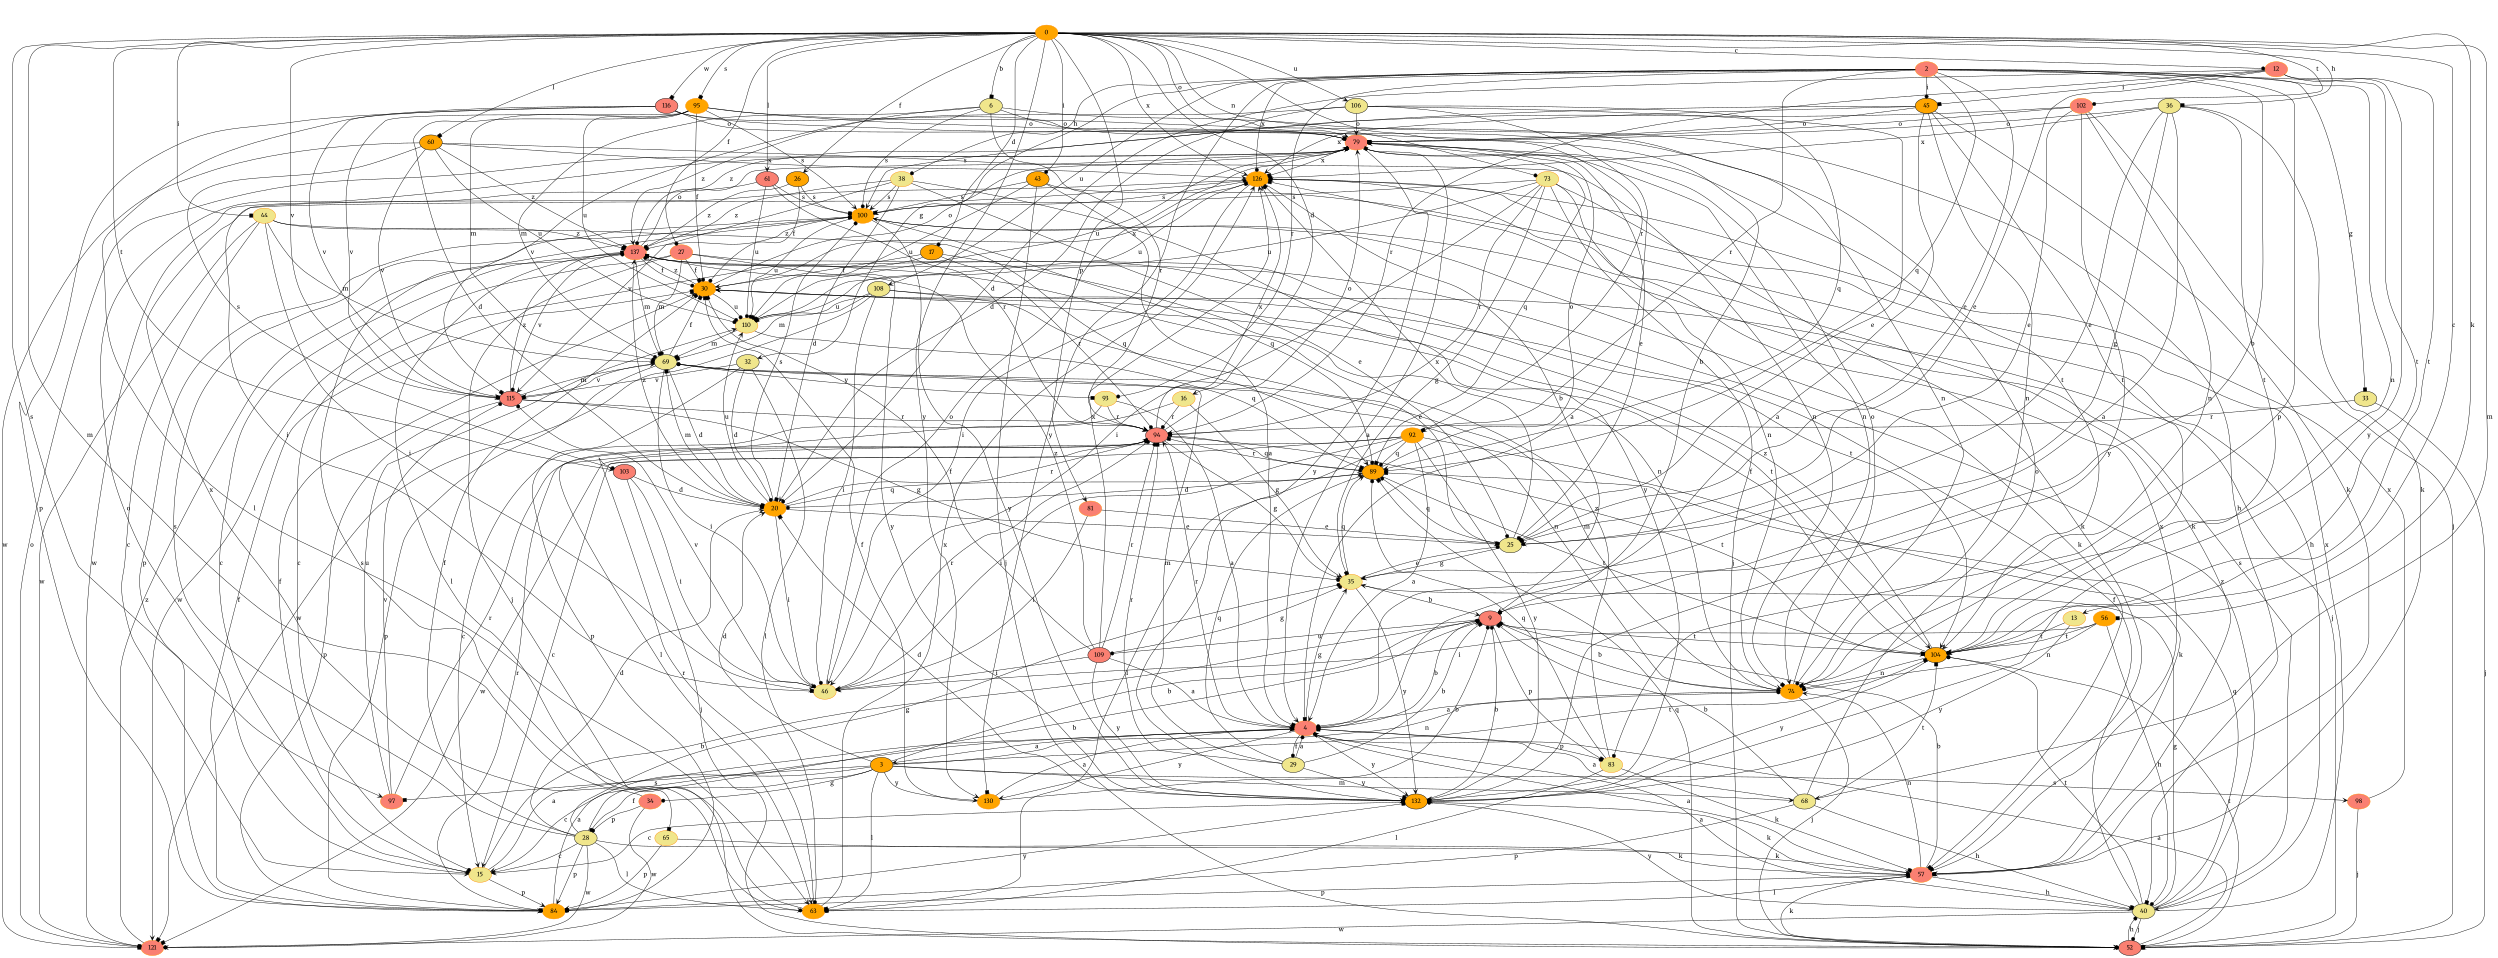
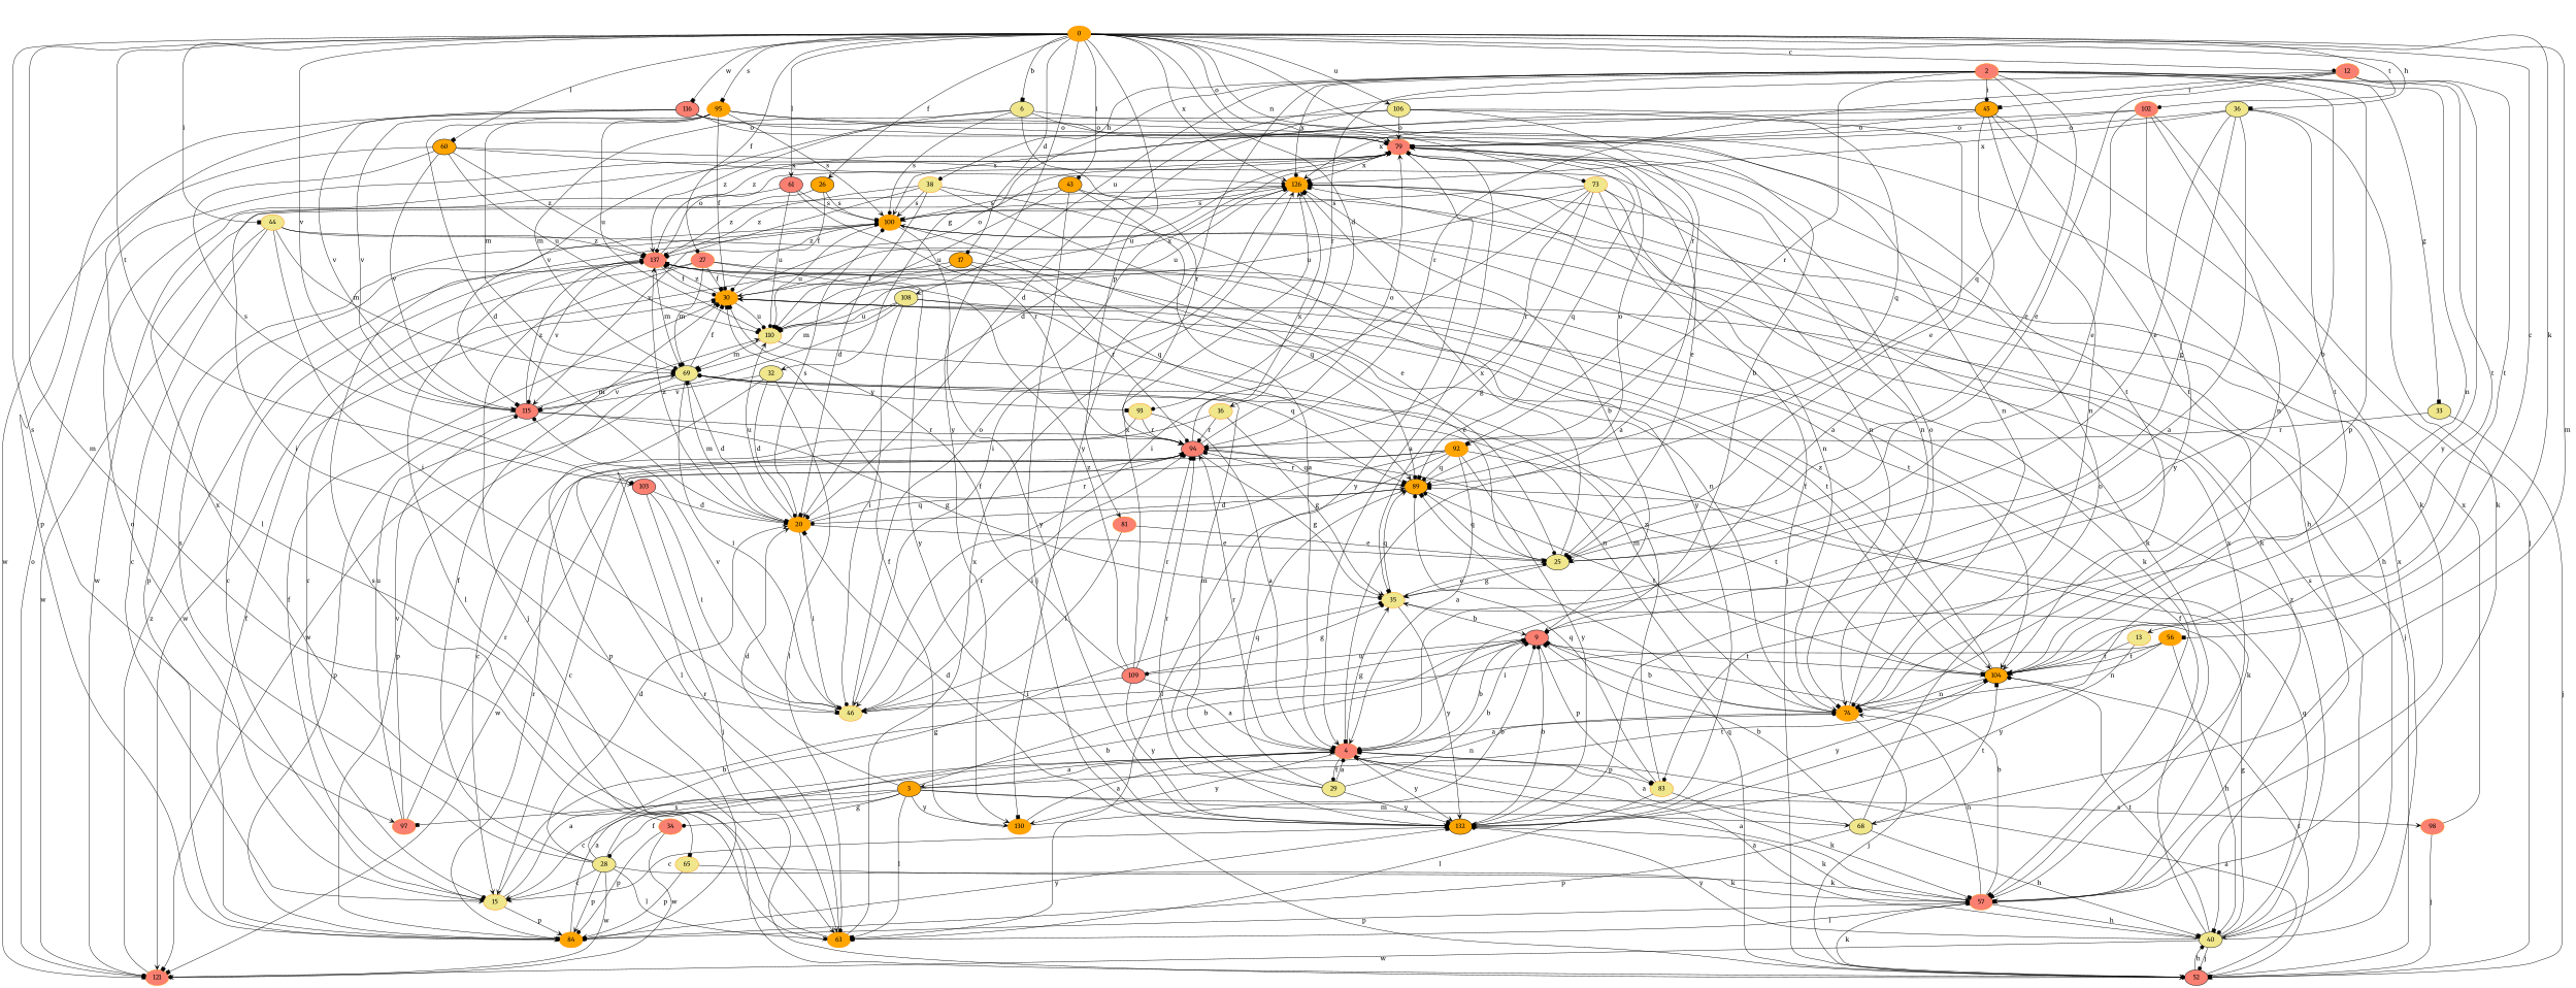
  strict digraph {
    fontname=Merriweather
    node [color=darkorange fillcolor=khaki fontname=Merriweather style=filled]
    edge [arrowhead=vee fontname=Merriweather]
    0 [fillcolor=orange]
    6 [color=black]
    12 [fillcolor=salmon]
    13
    16
    17 [color=black fillcolor=orange]
    26 [color=black fillcolor=orange]
    27 [fillcolor=salmon]
    36 [color=black]
    43 [color=black fillcolor=orange]
    44
    56 [fillcolor=orange]
    60 [color=black fillcolor=orange]
    61 [color=black fillcolor=salmon]
    65
    68 [color=black]
    73
    79 [fillcolor=salmon]
    81 [fillcolor=salmon]
    92 [fillcolor=orange]
    95 [fillcolor=orange]
    97 [fillcolor=salmon]
    102 [fillcolor=salmon]
    103 [color=black fillcolor=salmon]
    106 [color=black]
    115 [color=black fillcolor=salmon]
    116 [color=black fillcolor=salmon]
    126 [fillcolor=orange]
    130 [fillcolor=orange]
    94 [color=black fillcolor=salmon]
    40 [color=black]
    69 [color=black]
    100 [fillcolor=orange]
    137 [fillcolor=salmon]
    25 [color=black]
    45 [color=black fillcolor=orange]
    104 [color=black fillcolor=orange]
    20 [fillcolor=orange]
    132 [color=black fillcolor=orange]
    63 [fillcolor=orange]
    35
    74 [fillcolor=orange]
    15
    30 [fillcolor=orange]
    52 [color=black fillcolor=salmon]
    121 [fillcolor=salmon]
    4 [fillcolor=salmon]
    57 [fillcolor=salmon]
    110
    89 [color=black fillcolor=orange]
    46
    84 [fillcolor=orange]
    9 [color=black fillcolor=salmon]
    2 [fillcolor=salmon]
    32 [color=black]
    33 [color=black]
    38
    83
    93
    108 [color=black]
    109 [color=black fillcolor=salmon]
    3 [color=black fillcolor=orange]
    28 [color=black]
    34 [fillcolor=salmon]
    98 [fillcolor=salmon]
    29 [color=black]
    0 -> 6 [arrowhead=box label=b]
    0 -> 12 [arrowhead=dot label=c]
    0 -> 13 [label=c]
    0 -> 16 [label=d]
    0 -> 17 [arrowhead=dot label=d]
    0 -> 26 [label=f]
    0 -> 27 [arrowhead=dot label=f]
    0 -> 36 [arrowhead=box label=h]
    0 -> 43 [arrowhead=dot label=i]
    0 -> 44 [arrowhead=box label=i]
    0 -> 56 [arrowhead=box label=k]
    0 -> 60 [arrowhead=box label=l]
    0 -> 61 [label=l]
    0 -> 65 [arrowhead=box label=m]
    0 -> 68 [label=m]
    0 -> 73 [arrowhead=dot label=n]
    0 -> 79 [label=o]
    0 -> 81 [label=p]
    0 -> 92 [arrowhead=box label=r]
    0 -> 95 [arrowhead=box label=s]
    0 -> 97 [label=s]
    0 -> 102 [arrowhead=dot label=t]
    0 -> 103 [label=t]
    0 -> 106 [label=u]
    0 -> 115 [arrowhead=dot label=v]
    0 -> 116 [arrowhead=box label=w]
    0 -> 126 [label=x]
    0 -> 130 [label=y]
    6 -> 79 [arrowhead=dot label=o]
    6 -> 94 [label=r]
    6 -> 40 [arrowhead=box label=h]
    6 -> 69 [arrowhead=dot label=m]
    6 -> 100 [arrowhead=dot label=s]
    6 -> 137 [label=z]
    12 -> 94 [label=r]
    12 -> 25 [arrowhead=dot label=e]
    12 -> 45 [arrowhead=box label=i]
    12 -> 104 [label=t]
    12 -> 20 [arrowhead=dot label=d]
    12 -> 132 [arrowhead=box label=y]
    13 -> 104 [arrowhead=dot label=t]
    13 -> 132 [label=y]
    16 -> 94 [arrowhead=dot label=r]
    16 -> 63 [label=l]
    16 -> 35 [label=g]
    17 -> 94 [arrowhead=dot label=r]
    17 -> 74 [arrowhead=dot label=n]
    17 -> 15 [arrowhead=dot label=c]
    17 -> 30 [label=f]
    26 -> 100 [arrowhead=dot label=s]
    26 -> 137 [arrowhead=dot label=z]
    26 -> 30 [arrowhead=dot label=f]
    27 -> 69 [arrowhead=dot label=m]
    27 -> 104 [label=t]
    27 -> 132 [arrowhead=box label=y]
    27 -> 30 [arrowhead=box label=f]
    27 -> 52 [arrowhead=dot label=j]
    27 -> 121 [label=w]
    36 -> 79 [arrowhead=box label=o]
    36 -> 126 [arrowhead=box label=x]
    36 -> 25 [label=e]
    36 -> 104 [arrowhead=box label=t]
    36 -> 35 [label=g]
    36 -> 4 [arrowhead=box label=a]
    36 -> 57 [label=k]
    43 -> 40 [label=h]
    43 -> 100 [arrowhead=box label=s]
    43 -> 52 [arrowhead=dot label=j]
    43 -> 4 [arrowhead=box label=a]
    43 -> 110 [arrowhead=box label=u]
    44 -> 69 [arrowhead=box label=m]
    44 -> 137 [arrowhead=box label=z]
    44 -> 15 [label=c]
    44 -> 121 [arrowhead=dot label=w]
    44 -> 89 [label=q]
    44 -> 46 [label=i]
    56 -> 40 [arrowhead=dot label=h]
    56 -> 104 [label=t]
    56 -> 74 [arrowhead=dot label=n]
    56 -> 46 [label=i]
    60 -> 103 [arrowhead=dot label=s]
    60 -> 115 [label=v]
-   60 -> 126 [label=x]
+   60 -> 126 [arrowhead=dot label=x]
    60 -> 137 [arrowhead=box label=z]
    60 -> 74 [arrowhead=box label=n]
    60 -> 121 [arrowhead=box label=w]
    60 -> 110 [arrowhead=dot label=u]
    61 -> 94 [label=r]
    61 -> 100 [arrowhead=box label=s]
    61 -> 110 [arrowhead=dot label=u]
    61 -> 46 [arrowhead=box label=i]
    65 -> 57 [label=k]
    65 -> 84 [label=p]
    68 -> 79 [label=o]
    68 -> 40 [arrowhead=box label=h]
    68 -> 104 [arrowhead=box label=t]
    68 -> 4 [arrowhead=box label=a]
    68 -> 84 [arrowhead=box label=p]
    68 -> 9 [arrowhead=box label=b]
    73 -> 94 [arrowhead=box label=r]
    73 -> 100 [label=s]
    73 -> 35 [arrowhead=box label=g]
    73 -> 74 [label=n]
    73 -> 52 [label=j]
    73 -> 57 [arrowhead=box label=k]
    73 -> 110 [arrowhead=dot label=u]
    73 -> 46 [label=i]
    79 -> 126 [arrowhead=box label=x]
    79 -> 25 [arrowhead=dot label=e]
    79 -> 132 [label=y]
    79 -> 74 [label=n]
    79 -> 4 [label=a]
    79 -> 110 [arrowhead=box label=u]
    79 -> 89 [arrowhead=box label=q]
    81 -> 25 [label=e]
    81 -> 46 [label=i]
    92 -> 132 [label=y]
    92 -> 63 [arrowhead=box label=l]
    92 -> 15 [label=c]
    92 -> 121 [arrowhead=box label=w]
    92 -> 4 [label=a]
    92 -> 57 [arrowhead=box label=k]
    92 -> 89 [arrowhead=dot label=q]
    92 -> 46 [label=i]
    95 -> 79 [label=o]
    95 -> 115 [arrowhead=box label=v]
    95 -> 69 [arrowhead=dot label=m]
    95 -> 100 [label=s]
    95 -> 20 [arrowhead=dot label=d]
    95 -> 74 [arrowhead=dot label=n]
    95 -> 30 [arrowhead=dot label=f]
    95 -> 110 [arrowhead=dot label=u]
    97 -> 115 [arrowhead=dot label=v]
    97 -> 94 [label=r]
    97 -> 110 [label=u]
    102 -> 79 [arrowhead=box label=o]
    102 -> 137 [arrowhead=dot label=z]
    102 -> 25 [arrowhead=dot label=e]
    102 -> 132 [arrowhead=dot label=y]
    102 -> 74 [arrowhead=box label=n]
    102 -> 52 [arrowhead=box label=j]
    103 -> 20 [arrowhead=box label=d]
    103 -> 52 [arrowhead=dot label=j]
    103 -> 46 [label=i]
    106 -> 79 [label=o]
    106 -> 115 [arrowhead=box label=v]
    106 -> 25 [arrowhead=dot label=e]
    106 -> 20 [label=d]
    106 -> 4 [arrowhead=box label=a]
    106 -> 89 [label=q]
    115 -> 94 [label=r]
    115 -> 69 [label=m]
    115 -> 137 [arrowhead=box label=z]
    115 -> 35 [arrowhead=dot label=g]
    115 -> 84 [label=p]
    116 -> 79 [arrowhead=box label=o]
    116 -> 115 [label=v]
    116 -> 104 [label=t]
    116 -> 63 [label=l]
    116 -> 84 [label=p]
    116 -> 9 [arrowhead=dot label=b]
    126 -> 100 [label=s]
    126 -> 121 [arrowhead=box label=w]
    126 -> 57 [arrowhead=dot label=k]
    126 -> 110 [arrowhead=box label=u]
    126 -> 46 [label=i]
    126 -> 9 [label=b]
    130 -> 30 [arrowhead=box label=f]
    130 -> 4 [arrowhead=box label=a]
    130 -> 9 [arrowhead=dot label=b]
    94 -> 79 [label=o]
    94 -> 126 [label=x]
    94 -> 104 [label=t]
    94 -> 35 [label=g]
    94 -> 89 [arrowhead=dot label=q]
    40 -> 126 [label=x]
    40 -> 100 [label=s]
    40 -> 137 [arrowhead=box label=z]
    40 -> 104 [arrowhead=dot label=t]
    40 -> 132 [arrowhead=dot label=y]
    40 -> 35 [label=g]
    40 -> 30 [label=f]
    40 -> 52 [arrowhead=dot label=j]
    40 -> 121 [arrowhead=dot label=w]
    40 -> 4 [label=a]
    40 -> 89 [arrowhead=box label=q]
    69 -> 115 [arrowhead=box label=v]
    69 -> 20 [arrowhead=box label=d]
    69 -> 74 [arrowhead=dot label=n]
    69 -> 30 [arrowhead=box label=f]
    69 -> 46 [label=i]
    69 -> 84 [arrowhead=box label=p]
    69 -> 93 [arrowhead=box label=y]
    100 -> 137 [arrowhead=dot label=z]
    100 -> 132 [arrowhead=box label=y]
    100 -> 57 [arrowhead=box label=k]
    100 -> 110 [arrowhead=dot label=u]
    100 -> 89 [arrowhead=dot label=q]
    100 -> 84 [arrowhead=dot label=p]
    137 -> 79 [label=o]
    137 -> 115 [arrowhead=dot label=v]
    137 -> 69 [arrowhead=dot label=m]
    137 -> 63 [label=l]
    137 -> 15 [arrowhead=dot label=c]
    137 -> 30 [arrowhead=dot label=f]
    25 -> 126 [arrowhead=box label=x]
    25 -> 35 [label=g]
    25 -> 89 [arrowhead=dot label=q]
    45 -> 79 [arrowhead=box label=o]
    45 -> 126 [label=x]
    45 -> 100 [label=s]
    45 -> 104 [label=t]
    45 -> 74 [label=n]
    45 -> 4 [arrowhead=dot label=a]
    45 -> 57 [label=k]
    104 -> 137 [arrowhead=box label=z]
    104 -> 132 [label=y]
    104 -> 74 [arrowhead=dot label=n]
    104 -> 30 [label=f]
    20 -> 94 [arrowhead=box label=r]
    20 -> 69 [arrowhead=box label=m]
    20 -> 100 [arrowhead=dot label=s]
    20 -> 137 [label=z]
    20 -> 25 [label=e]
    20 -> 110 [label=u]
    20 -> 89 [label=q]
    20 -> 46 [arrowhead=dot label=i]
    132 -> 20 [arrowhead=box label=d]
    132 -> 15 [label=c]
    132 -> 57 [arrowhead=dot label=k]
    132 -> 9 [arrowhead=dot label=b]
    63 -> 126 [label=x]
    63 -> 94 [arrowhead=box label=r]
    63 -> 100 [arrowhead=box label=s]
    35 -> 25 [arrowhead=dot label=e]
    35 -> 132 [label=y]
    35 -> 89 [label=q]
    35 -> 9 [label=b]
    74 -> 79 [arrowhead=box label=o]
    74 -> 69 [arrowhead=dot label=m]
    74 -> 52 [label=j]
    74 -> 4 [arrowhead=dot label=a]
    74 -> 9 [label=b]
    15 -> 79 [arrowhead=dot label=o]
    15 -> 30 [label=f]
    15 -> 4 [label=a]
    15 -> 84 [label=p]
    15 -> 9 [arrowhead=box label=b]
    30 -> 79 [arrowhead=box label=o]
    30 -> 126 [arrowhead=box label=x]
    30 -> 137 [arrowhead=dot label=z]
    30 -> 104 [label=t]
    30 -> 110 [arrowhead=dot label=u]
    52 -> 40 [arrowhead=dot label=h]
    52 -> 104 [arrowhead=dot label=t]
    52 -> 4 [label=a]
    52 -> 57 [arrowhead=box label=k]
    52 -> 89 [arrowhead=box label=q]
    121 -> 79 [arrowhead=box label=o]
    121 -> 137 [arrowhead=dot label=z]
    4 -> 130 [label=y]
    4 -> 94 [label=r]
    4 -> 132 [label=y]
    4 -> 35 [label=g]
    4 -> 9 [label=b]
    4 -> 83 [arrowhead=dot label=p]
    4 -> 3 [label=a]
    4 -> 29 [arrowhead=dot label=f]
    57 -> 126 [arrowhead=box label=x]
    57 -> 40 [label=h]
    57 -> 63 [arrowhead=box label=l]
    57 -> 74 [label=n]
    57 -> 4 [arrowhead=box label=a]
    57 -> 84 [arrowhead=dot label=p]
    57 -> 9 [arrowhead=dot label=b]
    110 -> 69 [arrowhead=box label=m]
    110 -> 89 [arrowhead=box label=q]
    89 -> 79 [arrowhead=dot label=o]
    89 -> 94 [arrowhead=box label=r]
    89 -> 104 [arrowhead=box label=t]
    89 -> 20 [arrowhead=dot label=d]
    46 -> 79 [label=o]
    46 -> 115 [arrowhead=dot label=v]
    46 -> 94 [arrowhead=dot label=r]
    84 -> 94 [arrowhead=dot label=r]
    84 -> 132 [arrowhead=box label=y]
    84 -> 30 [arrowhead=box label=f]
    84 -> 4 [label=a]
    9 -> 104 [arrowhead=box label=t]
    9 -> 83 [arrowhead=box label=p]
    9 -> 109 [arrowhead=dot label=u]
    2 -> 92 [label=r]
    2 -> 126 [arrowhead=dot label=x]
    2 -> 130 [arrowhead=box label=y]
    2 -> 25 [arrowhead=dot label=e]
    2 -> 45 [arrowhead=dot label=i]
    2 -> 104 [label=t]
    2 -> 74 [label=n]
    2 -> 89 [arrowhead=box label=q]
    2 -> 9 [arrowhead=dot label=b]
    2 -> 32 [label=g]
    2 -> 33 [arrowhead=box label=g]
    2 -> 38 [arrowhead=dot label=h]
    2 -> 83 [arrowhead=dot label=p]
    2 -> 93 [arrowhead=dot label=r]
    2 -> 108 [label=u]
    32 -> 115 [label=v]
    32 -> 20 [arrowhead=dot label=d]
    32 -> 63 [arrowhead=dot label=l]
    32 -> 84 [arrowhead=box label=p]
    33 -> 94 [arrowhead=box label=r]
    33 -> 52 [arrowhead=box label=j]
    38 -> 115 [label=v]
    38 -> 100 [label=s]
    38 -> 137 [label=z]
    38 -> 25 [arrowhead=dot label=e]
    38 -> 20 [arrowhead=box label=d]
    38 -> 132 [label=y]
    83 -> 137 [arrowhead=box label=z]
    83 -> 63 [arrowhead=dot label=l]
    83 -> 57 [arrowhead=box label=k]
    83 -> 89 [arrowhead=dot label=q]
    93 -> 94 [label=r]
    93 -> 15 [label=c]
    93 -> 4 [label=a]
    108 -> 69 [arrowhead=box label=m]
    108 -> 25 [arrowhead=box label=e]
    108 -> 52 [arrowhead=dot label=j]
    108 -> 121 [arrowhead=box label=w]
    108 -> 110 [arrowhead=box label=u]
    108 -> 46 [arrowhead=dot label=i]
    109 -> 126 [label=x]
    109 -> 94 [arrowhead=dot label=r]
    109 -> 137 [arrowhead=dot label=z]
    109 -> 132 [label=y]
    109 -> 35 [arrowhead=dot label=g]
    109 -> 30 [arrowhead=box label=f]
    109 -> 4 [arrowhead=dot label=a]
    109 -> 46 [label=i]
    3 -> 68 [label=m]
    3 -> 97 [arrowhead=box label=s]
    3 -> 130 [label=y]
    3 -> 104 [arrowhead=box label=t]
    3 -> 20 [label=d]
    3 -> 63 [arrowhead=box label=l]
    3 -> 74 [arrowhead=dot label=n]
    3 -> 15 [label=c]
    3 -> 9 [arrowhead=dot label=b]
    3 -> 28 [arrowhead=dot label=f]
    3 -> 34 [arrowhead=dot label=g]
    3 -> 98 [label=s]
    28 -> 100 [arrowhead=dot label=s]
    28 -> 20 [label=d]
    28 -> 63 [arrowhead=dot label=l]
    28 -> 35 [arrowhead=dot label=g]
    28 -> 15 [label=c]
    28 -> 30 [arrowhead=box label=f]
    28 -> 121 [arrowhead=dot label=w]
    28 -> 57 [label=k]
    28 -> 84 [label=p]
    28 -> 9 [label=b]
    34 -> 126 [arrowhead=dot label=x]
    34 -> 121 [label=w]
-   34 -> 28 [arrowhead=dot label=p]
+   34 -> 84 [arrowhead=dot label=p]
    98 -> 126 [arrowhead=dot label=x]
    98 -> 52 [label=j]
    29 -> 94 [arrowhead=box label=r]
    29 -> 69 [arrowhead=dot label=m]
    29 -> 132 [arrowhead=box label=y]
    29 -> 4 [arrowhead=dot label=a]
    29 -> 89 [label=q]
    29 -> 9 [arrowhead=box label=b]
  }
